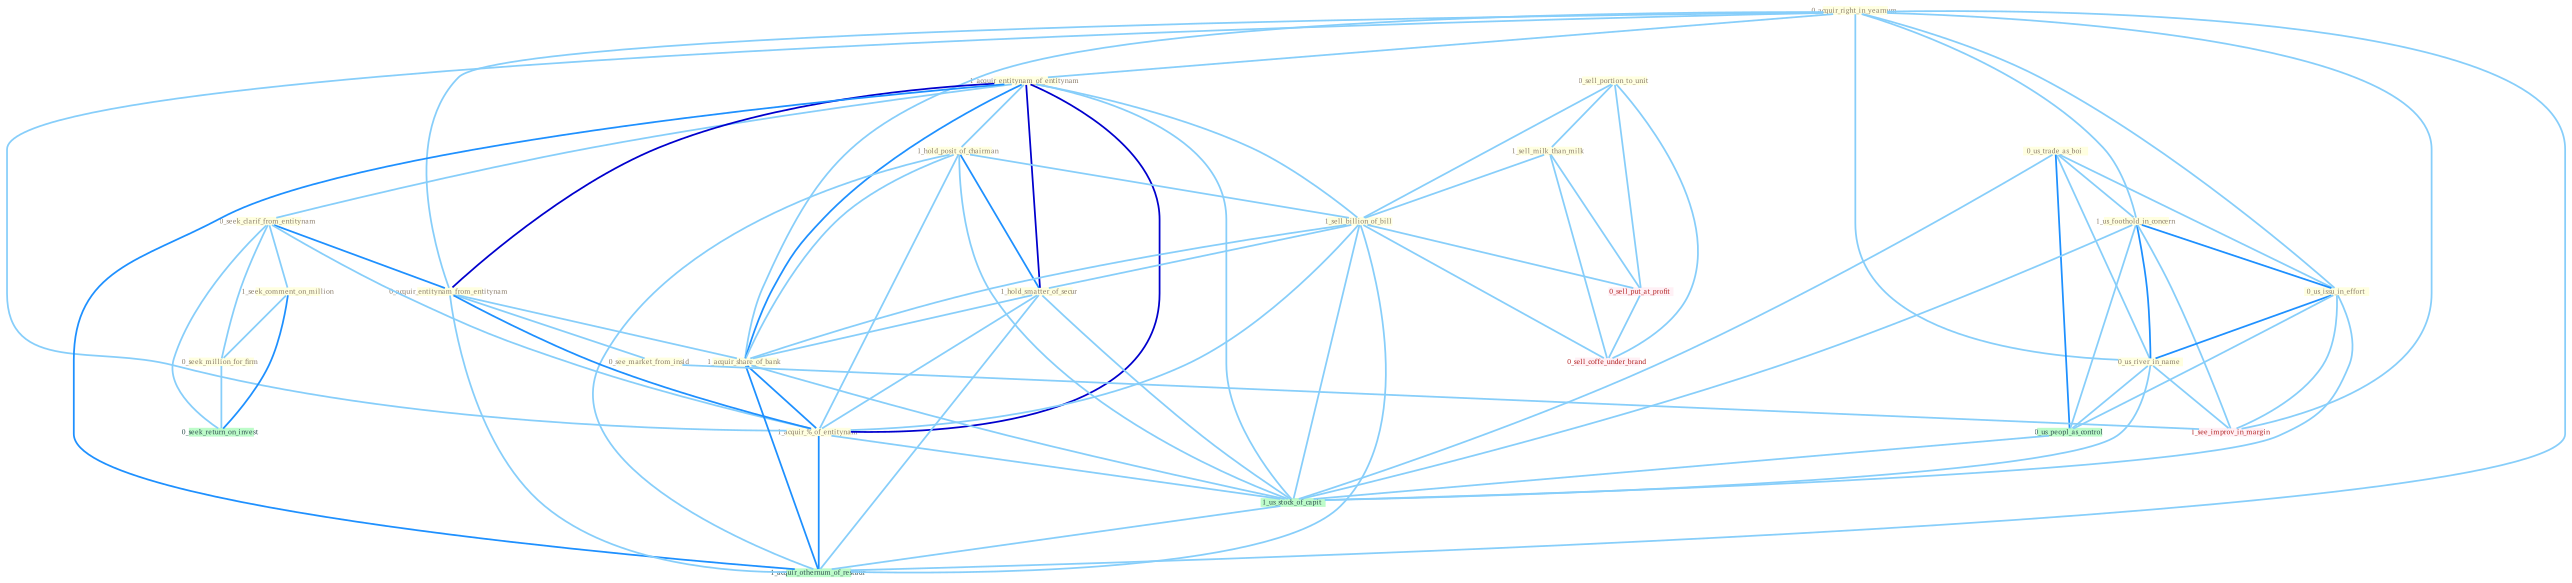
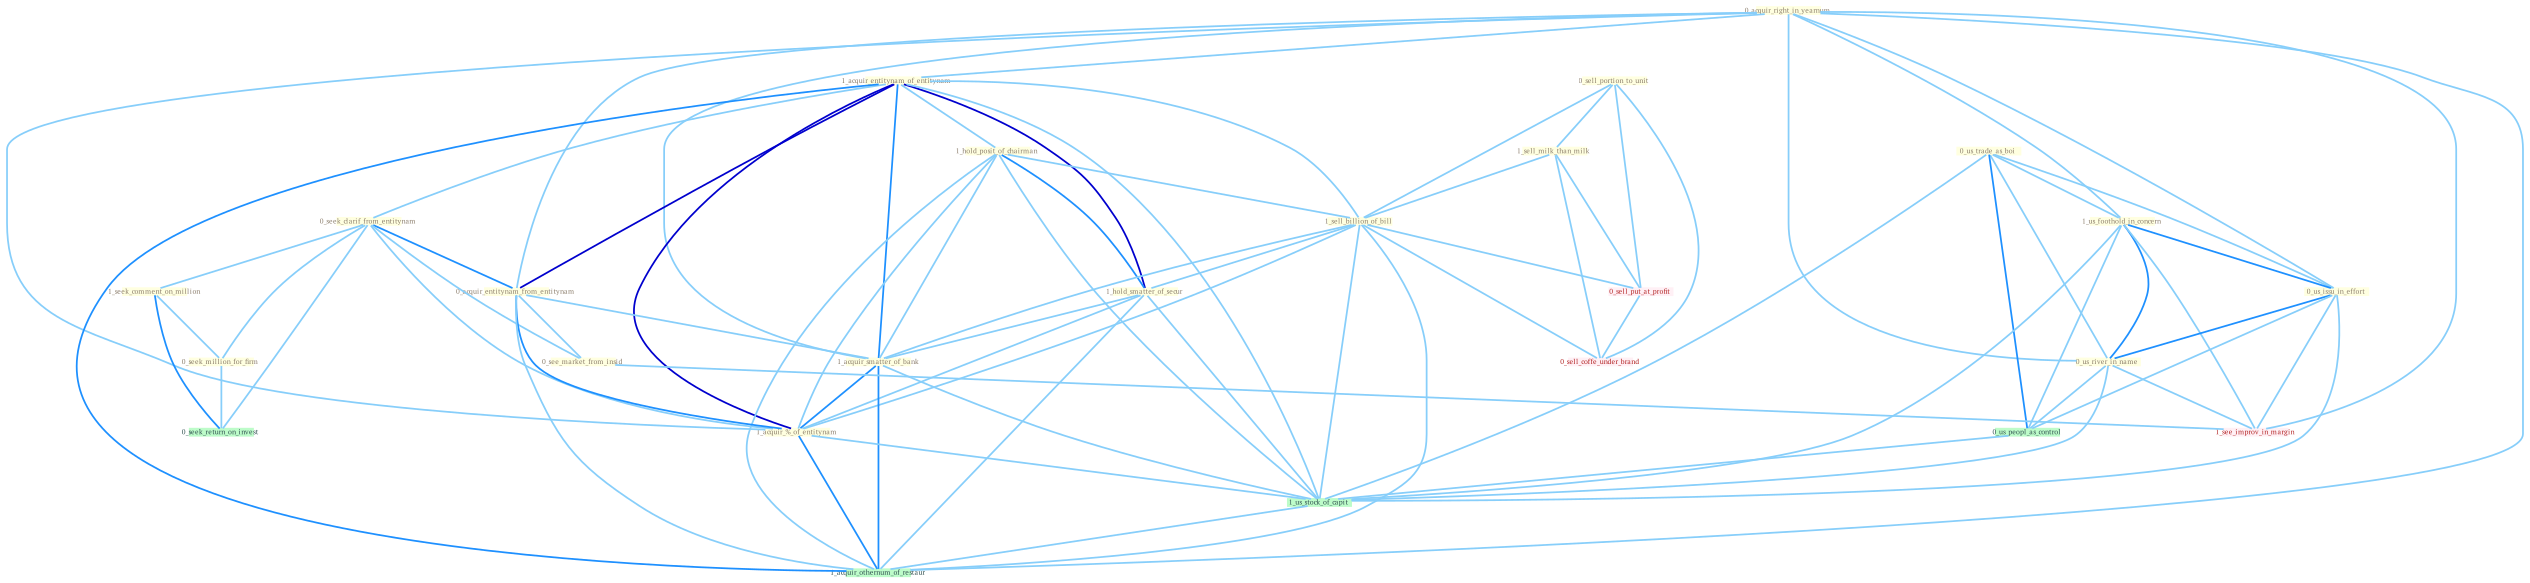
  graph {
    fontname="PT Serif"
    node [color="#ffffe0" fixedsize=true fontcolor="#8b7d6b" fontname="PT Serif" fontsize=4 shape=polygon style=filled]
    edge [color="#87cefa" fontname="PT Serif" w=1]
    "0_acquir_right_in_yearnum " [height=.06 width=.5]
    "0_sell_portion_to_unit " [height=.06 width=.5]
    "1_acquir_entitynam_of_entitynam " [height=.06 width=.5]
    "1_hold_posit_of_chairman " [height=.06 width=.5]
    "1_sell_milk_than_milk " [height=.06 width=.5]
    "0_seek_clarif_from_entitynam " [height=.06 width=.5]
    n7 [height=.06 label="1_seek_comment_on_million" width=.5]
    "1_sell_billion_of_bill " [height=.06 width=.5]
    "0_us_trade_as_boi " [height=.06 width=.5]
    "1_hold_smatter_of_secur " [height=.06 width=.5]
    "0_acquir_entitynam_from_entitynam " [height=.06 width=.5]
-   "1_acquir_share_of_bank " [height=.06 width=.5]
+   "1_acquir_share_of_bank " [height=.06 width=.5 label="1_acquir_smatter_of_bank"]
    "1_us_foothold_in_concern " [height=.06 width=.5]
    "0_see_market_from_insid " [height=.06 width=.5]
    "1_acquir_%_of_entitynam " [height=.06 width=.5]
    "0_us_issu_in_effort " [height=.06 width=.5]
    "0_us_river_in_name " [height=.06 width=.5]
    "0_seek_million_for_firm " [height=.06 width=.5]
    "0_sell_put_at_profit " [color="#fff0f5" fontcolor="#b22222" height=.06 width=.5]
    "1_see_improv_in_margin " [color="#fff0f5" fontcolor="#b22222" height=.06 width=.5]
    "0_sell_coffe_under_brand " [color="#fff0f5" fontcolor="#b22222" height=.06 width=.5]
    "1_acquir_othernum_of_restaur " [color="#BDFCC9" fontcolor="#2f4f4f" height=.06 width=.5]
    "1_us_stock_of_capit " [color="#BDFCC9" fontcolor="#2f4f4f" height=.06 width=.5]
    "0_seek_return_on_invest " [color="#BDFCC9" fontcolor="#2f4f4f" height=.06 width=.5]
    "0_us_peopl_as_control " [color="#BDFCC9" fontcolor="#2f4f4f" height=.06 width=.5]
    subgraph sub_1 {
      "0_acquir_right_in_yearnum "
      "0_sell_portion_to_unit "
      "1_acquir_entitynam_of_entitynam "
      "1_hold_posit_of_chairman "
      "1_sell_milk_than_milk "
      "0_seek_clarif_from_entitynam "
      n7
      "1_sell_billion_of_bill "
      "0_us_trade_as_boi "
      "1_hold_smatter_of_secur "
      "0_acquir_entitynam_from_entitynam "
      "1_acquir_share_of_bank "
      "1_us_foothold_in_concern "
      "0_see_market_from_insid "
      "1_acquir_%_of_entitynam "
      "0_us_issu_in_effort "
      "0_us_river_in_name "
      "0_seek_million_for_firm "
    }
    subgraph sub_2 {
      "0_sell_put_at_profit "
      "1_see_improv_in_margin "
      "0_sell_coffe_under_brand "
    }
    "0_acquir_right_in_yearnum " -- "1_acquir_entitynam_of_entitynam "
    "0_acquir_right_in_yearnum " -- "0_acquir_entitynam_from_entitynam "
    "0_acquir_right_in_yearnum " -- "1_acquir_share_of_bank "
    "0_acquir_right_in_yearnum " -- "1_us_foothold_in_concern "
    "0_acquir_right_in_yearnum " -- "1_acquir_%_of_entitynam "
    "0_acquir_right_in_yearnum " -- "0_us_issu_in_effort "
    "0_acquir_right_in_yearnum " -- "0_us_river_in_name "
    "0_acquir_right_in_yearnum " -- "1_see_improv_in_margin "
    "0_acquir_right_in_yearnum " -- "1_acquir_othernum_of_restaur "
    "0_sell_portion_to_unit " -- "1_sell_milk_than_milk "
    "0_sell_portion_to_unit " -- "1_sell_billion_of_bill "
    "0_sell_portion_to_unit " -- "0_sell_put_at_profit "
    "0_sell_portion_to_unit " -- "0_sell_coffe_under_brand "
    "1_acquir_entitynam_of_entitynam " -- "1_hold_posit_of_chairman "
    "1_acquir_entitynam_of_entitynam " -- "0_seek_clarif_from_entitynam "
    "1_acquir_entitynam_of_entitynam " -- "1_sell_billion_of_bill "
    "1_acquir_entitynam_of_entitynam " -- "1_hold_smatter_of_secur " [color="#0000cd"]
    "1_acquir_entitynam_of_entitynam " -- "0_acquir_entitynam_from_entitynam " [color="#0000cd" w=3]
    "1_acquir_entitynam_of_entitynam " -- "1_acquir_share_of_bank " [color="#1e90ff" w=2]
    "1_acquir_entitynam_of_entitynam " -- "1_acquir_%_of_entitynam " [color="#0000cd" w=3]
    "1_acquir_entitynam_of_entitynam " -- "1_acquir_othernum_of_restaur " [color="#1e90ff" w=2]
    "1_acquir_entitynam_of_entitynam " -- "1_us_stock_of_capit "
    "1_hold_posit_of_chairman " -- "1_sell_billion_of_bill "
    "1_hold_posit_of_chairman " -- "1_hold_smatter_of_secur " [color="#1e90ff" w=2]
    "1_hold_posit_of_chairman " -- "1_acquir_share_of_bank "
    "1_hold_posit_of_chairman " -- "1_acquir_%_of_entitynam "
    "1_hold_posit_of_chairman " -- "1_acquir_othernum_of_restaur "
    "1_hold_posit_of_chairman " -- "1_us_stock_of_capit "
    "1_sell_milk_than_milk " -- "1_sell_billion_of_bill "
    "1_sell_milk_than_milk " -- "0_sell_put_at_profit "
    "1_sell_milk_than_milk " -- "0_sell_coffe_under_brand "
    "0_seek_clarif_from_entitynam " -- n7
    "0_seek_clarif_from_entitynam " -- "0_acquir_entitynam_from_entitynam " [color="#1e90ff" w=2]
+   "0_seek_clarif_from_entitynam " -- "0_see_market_from_insid "
    "0_seek_clarif_from_entitynam " -- "1_acquir_%_of_entitynam "
    "0_seek_clarif_from_entitynam " -- "0_seek_million_for_firm "
    "0_seek_clarif_from_entitynam " -- "0_seek_return_on_invest "
    n7 -- "0_seek_million_for_firm "
    n7 -- "0_seek_return_on_invest " [color="#1e90ff" w=2]
    "1_sell_billion_of_bill " -- "1_hold_smatter_of_secur "
    "1_sell_billion_of_bill " -- "1_acquir_share_of_bank "
    "1_sell_billion_of_bill " -- "1_acquir_%_of_entitynam "
    "1_sell_billion_of_bill " -- "0_sell_put_at_profit "
    "1_sell_billion_of_bill " -- "0_sell_coffe_under_brand "
    "1_sell_billion_of_bill " -- "1_acquir_othernum_of_restaur "
    "1_sell_billion_of_bill " -- "1_us_stock_of_capit "
    "0_us_trade_as_boi " -- "1_us_foothold_in_concern "
    "0_us_trade_as_boi " -- "0_us_issu_in_effort "
    "0_us_trade_as_boi " -- "0_us_river_in_name "
    "0_us_trade_as_boi " -- "1_us_stock_of_capit "
    "0_us_trade_as_boi " -- "0_us_peopl_as_control " [color="#1e90ff" w=2]
    "1_hold_smatter_of_secur " -- "1_acquir_share_of_bank "
    "1_hold_smatter_of_secur " -- "1_acquir_%_of_entitynam "
    "1_hold_smatter_of_secur " -- "1_acquir_othernum_of_restaur "
    "1_hold_smatter_of_secur " -- "1_us_stock_of_capit "
    "0_acquir_entitynam_from_entitynam " -- "1_acquir_share_of_bank "
    "0_acquir_entitynam_from_entitynam " -- "0_see_market_from_insid "
    "0_acquir_entitynam_from_entitynam " -- "1_acquir_%_of_entitynam " [color="#1e90ff" w=2]
    "0_acquir_entitynam_from_entitynam " -- "1_acquir_othernum_of_restaur "
    "1_acquir_share_of_bank " -- "1_acquir_%_of_entitynam " [color="#1e90ff" w=2]
    "1_acquir_share_of_bank " -- "1_acquir_othernum_of_restaur " [color="#1e90ff" w=2]
    "1_acquir_share_of_bank " -- "1_us_stock_of_capit "
    "1_us_foothold_in_concern " -- "0_us_issu_in_effort " [color="#1e90ff" w=2]
    "1_us_foothold_in_concern " -- "0_us_river_in_name " [color="#1e90ff" w=2]
    "1_us_foothold_in_concern " -- "1_see_improv_in_margin "
    "1_us_foothold_in_concern " -- "1_us_stock_of_capit "
    "1_us_foothold_in_concern " -- "0_us_peopl_as_control "
    "0_see_market_from_insid " -- "1_see_improv_in_margin "
    "1_acquir_%_of_entitynam " -- "1_acquir_othernum_of_restaur " [color="#1e90ff" w=2]
    "1_acquir_%_of_entitynam " -- "1_us_stock_of_capit "
    "0_us_issu_in_effort " -- "0_us_river_in_name " [color="#1e90ff" w=2]
    "0_us_issu_in_effort " -- "1_see_improv_in_margin "
    "0_us_issu_in_effort " -- "1_us_stock_of_capit "
    "0_us_issu_in_effort " -- "0_us_peopl_as_control "
    "0_us_river_in_name " -- "1_see_improv_in_margin "
    "0_us_river_in_name " -- "1_us_stock_of_capit "
    "0_us_river_in_name " -- "0_us_peopl_as_control "
    "0_seek_million_for_firm " -- "0_seek_return_on_invest "
    "0_sell_put_at_profit " -- "0_sell_coffe_under_brand "
    "1_us_stock_of_capit " -- "1_acquir_othernum_of_restaur "
    "0_us_peopl_as_control " -- "1_us_stock_of_capit "
  }
